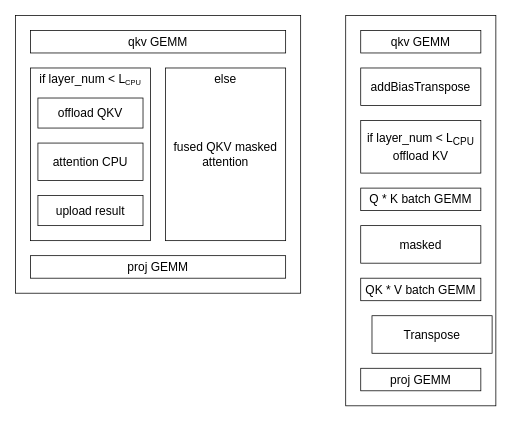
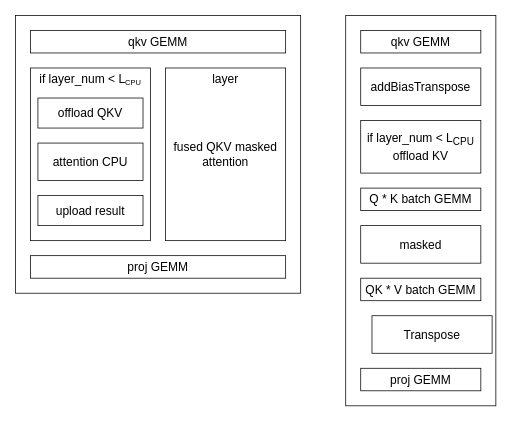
  <mxCell id="0" />
  <mxCell id="1" parent="0" />
  <mxCell id="2" value="" style="rounded=0;whiteSpace=wrap;html=1;" vertex="1" parent="1"><mxGeometry x="460" y="20" width="200" height="520" as="geometry" /></mxCell>
  <mxCell id="3" value="&lt;font style=&quot;font-size: 16px;&quot;&gt;qkv GEMM&lt;/font&gt;" style="rounded=0;whiteSpace=wrap;html=1;" vertex="1" parent="1"><mxGeometry x="480" y="40" width="160" height="30" as="geometry" /></mxCell>
  <mxCell id="4" value="&lt;font style=&quot;font-size: 16px;&quot;&gt;addBiasTranspose&lt;/font&gt;" style="rounded=0;whiteSpace=wrap;html=1;" vertex="1" parent="1"><mxGeometry x="480" y="90" width="160" height="50" as="geometry" /></mxCell>
  <mxCell id="5" value="&lt;font style=&quot;font-size: 16px;&quot;&gt;Q * K batch GEMM&lt;/font&gt;" style="rounded=0;whiteSpace=wrap;html=1;" vertex="1" parent="1"><mxGeometry x="480" y="250" width="160" height="30" as="geometry" /></mxCell>
  <mxCell id="6" value="&lt;font style=&quot;font-size: 16px;&quot;&gt;masked&lt;/font&gt;" style="rounded=0;whiteSpace=wrap;html=1;" vertex="1" parent="1"><mxGeometry x="480" y="300" width="160" height="50" as="geometry" /></mxCell>
  <mxCell id="7" value="&lt;font style=&quot;font-size: 16px;&quot;&gt;QK * V batch GEMM&lt;/font&gt;" style="rounded=0;whiteSpace=wrap;html=1;" vertex="1" parent="1"><mxGeometry x="480" y="370" width="160" height="30" as="geometry" /></mxCell>
  <mxCell id="8" value="&lt;div&gt;&lt;font style=&quot;font-size: 16px;&quot;&gt;if layer_num &amp;lt; L&lt;sub&gt;CPU&lt;/sub&gt;&lt;/font&gt;&lt;/div&gt;&lt;font style=&quot;font-size: 16px;&quot;&gt;offload KV&lt;/font&gt;" style="rounded=0;whiteSpace=wrap;html=1;" vertex="1" parent="1"><mxGeometry x="480" y="160" width="160" height="70" as="geometry" /></mxCell>
  <mxCell id="9" value="&lt;font style=&quot;font-size: 16px;&quot;&gt;Transpose&lt;/font&gt;" style="rounded=0;whiteSpace=wrap;html=1;" vertex="1" parent="1"><mxGeometry x="495" y="420" width="160" height="50" as="geometry" /></mxCell>
  <mxCell id="10" value="&lt;font style=&quot;font-size: 16px;&quot;&gt;proj GEMM&lt;/font&gt;" style="rounded=0;whiteSpace=wrap;html=1;" vertex="1" parent="1"><mxGeometry x="480" y="490" width="160" height="30" as="geometry" /></mxCell>
  <mxCell id="11" value="" style="rounded=0;whiteSpace=wrap;html=1;" vertex="1" parent="1"><mxGeometry x="20" y="20" width="380" height="370" as="geometry" /></mxCell>
  <mxCell id="12" value="&lt;font style=&quot;font-size: 16px;&quot;&gt;qkv GEMM&lt;/font&gt;" style="rounded=0;whiteSpace=wrap;html=1;" vertex="1" parent="1"><mxGeometry x="40" y="40" width="340" height="30" as="geometry" /></mxCell>
  <mxCell id="13" value="" style="rounded=0;whiteSpace=wrap;html=1;" vertex="1" parent="1"><mxGeometry x="40" y="90" width="160" height="230" as="geometry" /></mxCell>
  <mxCell id="14" value="&lt;div&gt;&lt;span style=&quot;font-size: 16px; background-color: initial;&quot;&gt;fused QKV masked attention&lt;/span&gt;&lt;br&gt;&lt;/div&gt;" style="rounded=0;whiteSpace=wrap;html=1;" vertex="1" parent="1"><mxGeometry x="220" y="90" width="160" height="230" as="geometry" /></mxCell>
  <mxCell id="15" value="&lt;span style=&quot;font-size: 16px;&quot;&gt;if layer_num &amp;lt; L&lt;/span&gt;&lt;sub&gt;CPU&lt;/sub&gt;" style="text;html=1;align=center;verticalAlign=middle;whiteSpace=wrap;rounded=0;" vertex="1" parent="1"><mxGeometry x="40" y="90" width="160" height="30" as="geometry" /></mxCell>
  <mxCell id="16" value="&lt;font style=&quot;font-size: 16px;&quot;&gt;offload QKV&lt;/font&gt;" style="rounded=0;whiteSpace=wrap;html=1;" vertex="1" parent="1"><mxGeometry x="50" y="130" width="140" height="40" as="geometry" /></mxCell>
  <mxCell id="17" value="&lt;font style=&quot;font-size: 16px;&quot;&gt;attention CPU&lt;/font&gt;" style="rounded=0;whiteSpace=wrap;html=1;" vertex="1" parent="1"><mxGeometry x="50" y="190" width="140" height="50" as="geometry" /></mxCell>
  <mxCell id="18" value="&lt;font style=&quot;font-size: 16px;&quot;&gt;upload result&lt;/font&gt;" style="rounded=0;whiteSpace=wrap;html=1;" vertex="1" parent="1"><mxGeometry x="50" y="260" width="140" height="40" as="geometry" /></mxCell>
- <mxCell id="19" value="&lt;span style=&quot;font-size: 16px;&quot;&gt;else&lt;/span&gt;" style="text;html=1;align=center;verticalAlign=middle;whiteSpace=wrap;rounded=0;" vertex="1" parent="1"><mxGeometry x="220" y="90" width="160" height="30" as="geometry" /></mxCell>
+ <mxCell id="19" value="&lt;span style=&quot;font-size: 16px;&quot;&gt;layer&lt;/span&gt;" style="text;html=1;align=center;verticalAlign=middle;whiteSpace=wrap;rounded=0;" vertex="1" parent="1"><mxGeometry x="220" y="90" width="160" height="30" as="geometry" /></mxCell>
  <mxCell id="20" value="&lt;font style=&quot;font-size: 16px;&quot;&gt;proj GEMM&lt;/font&gt;" style="rounded=0;whiteSpace=wrap;html=1;" vertex="1" parent="1"><mxGeometry x="40" y="340" width="340" height="30" as="geometry" /></mxCell>
